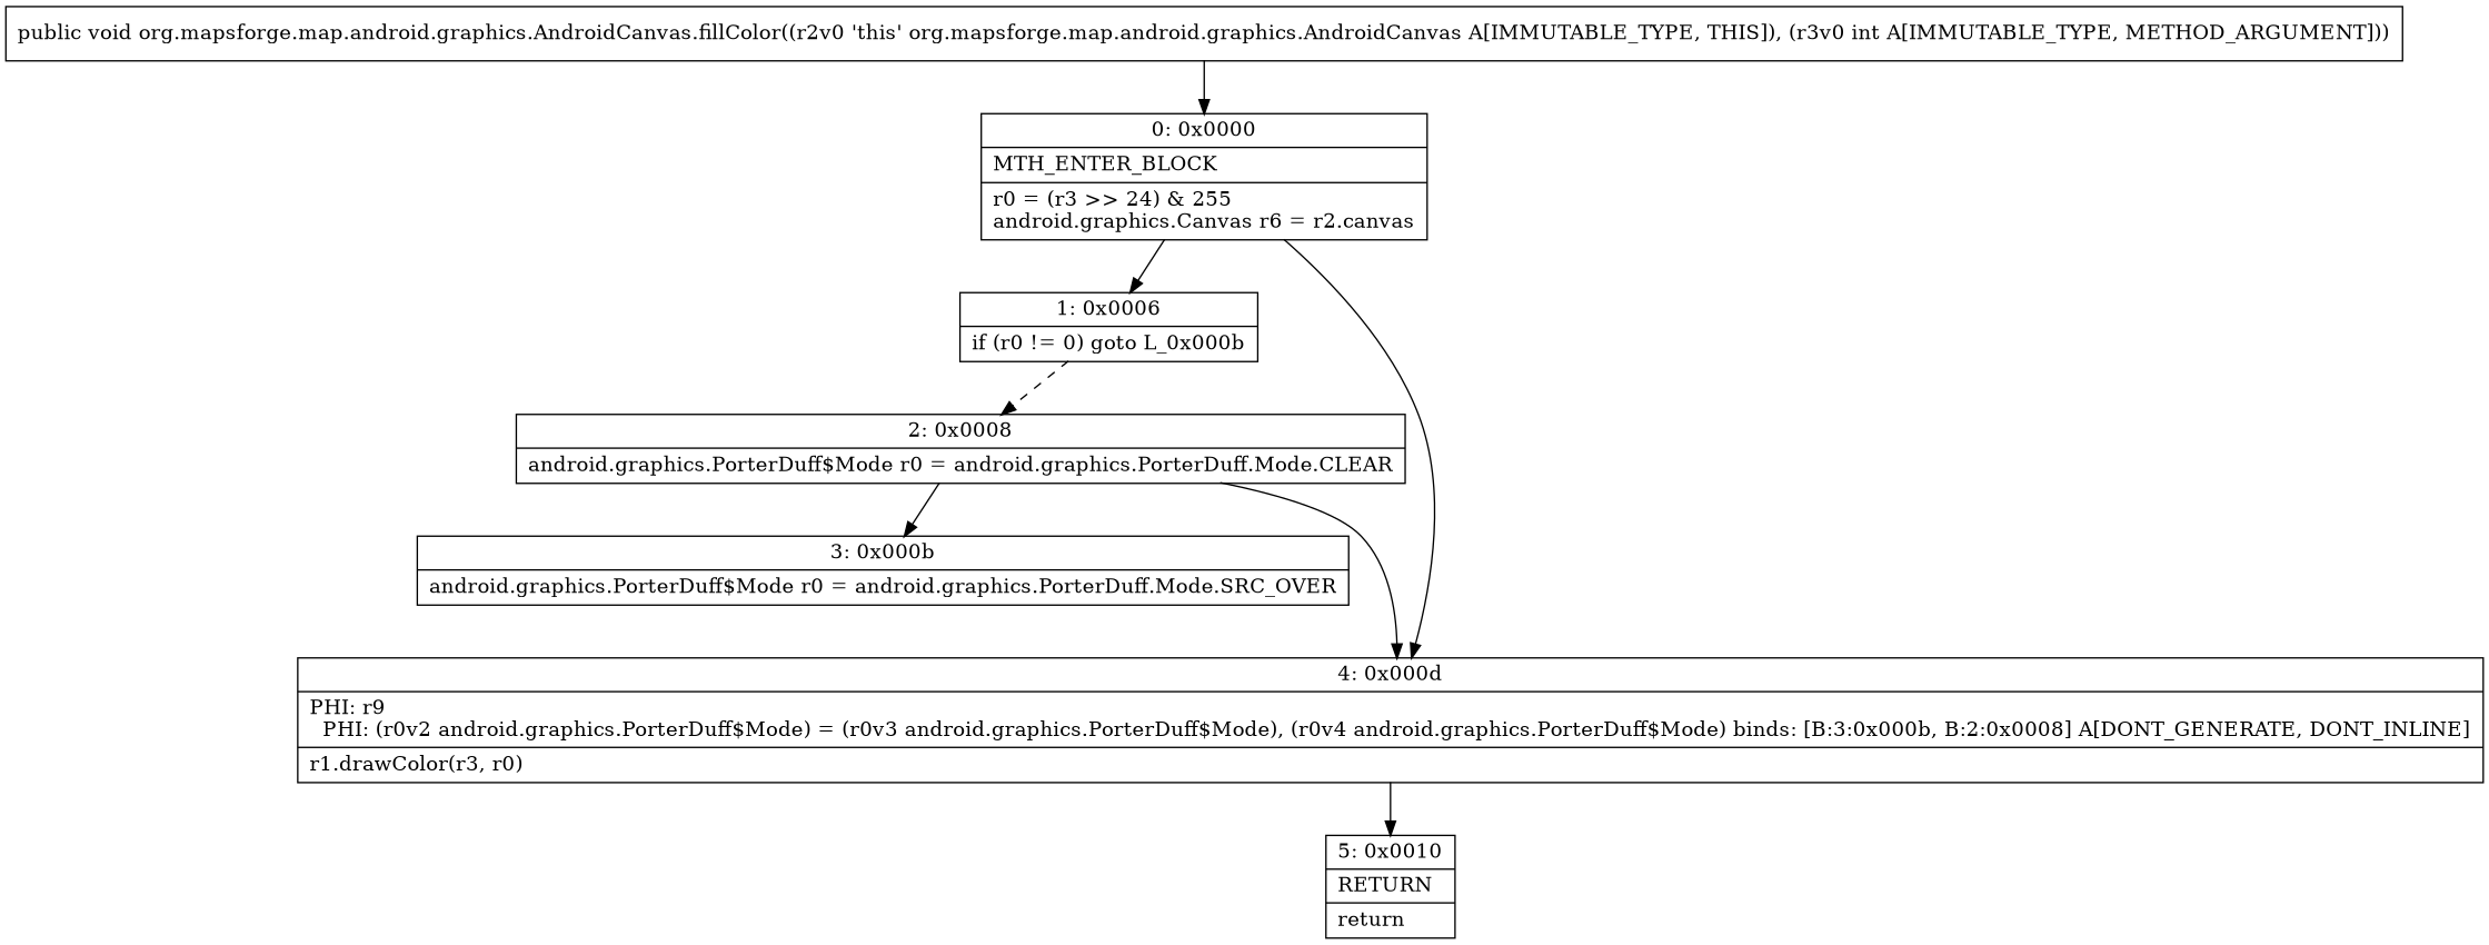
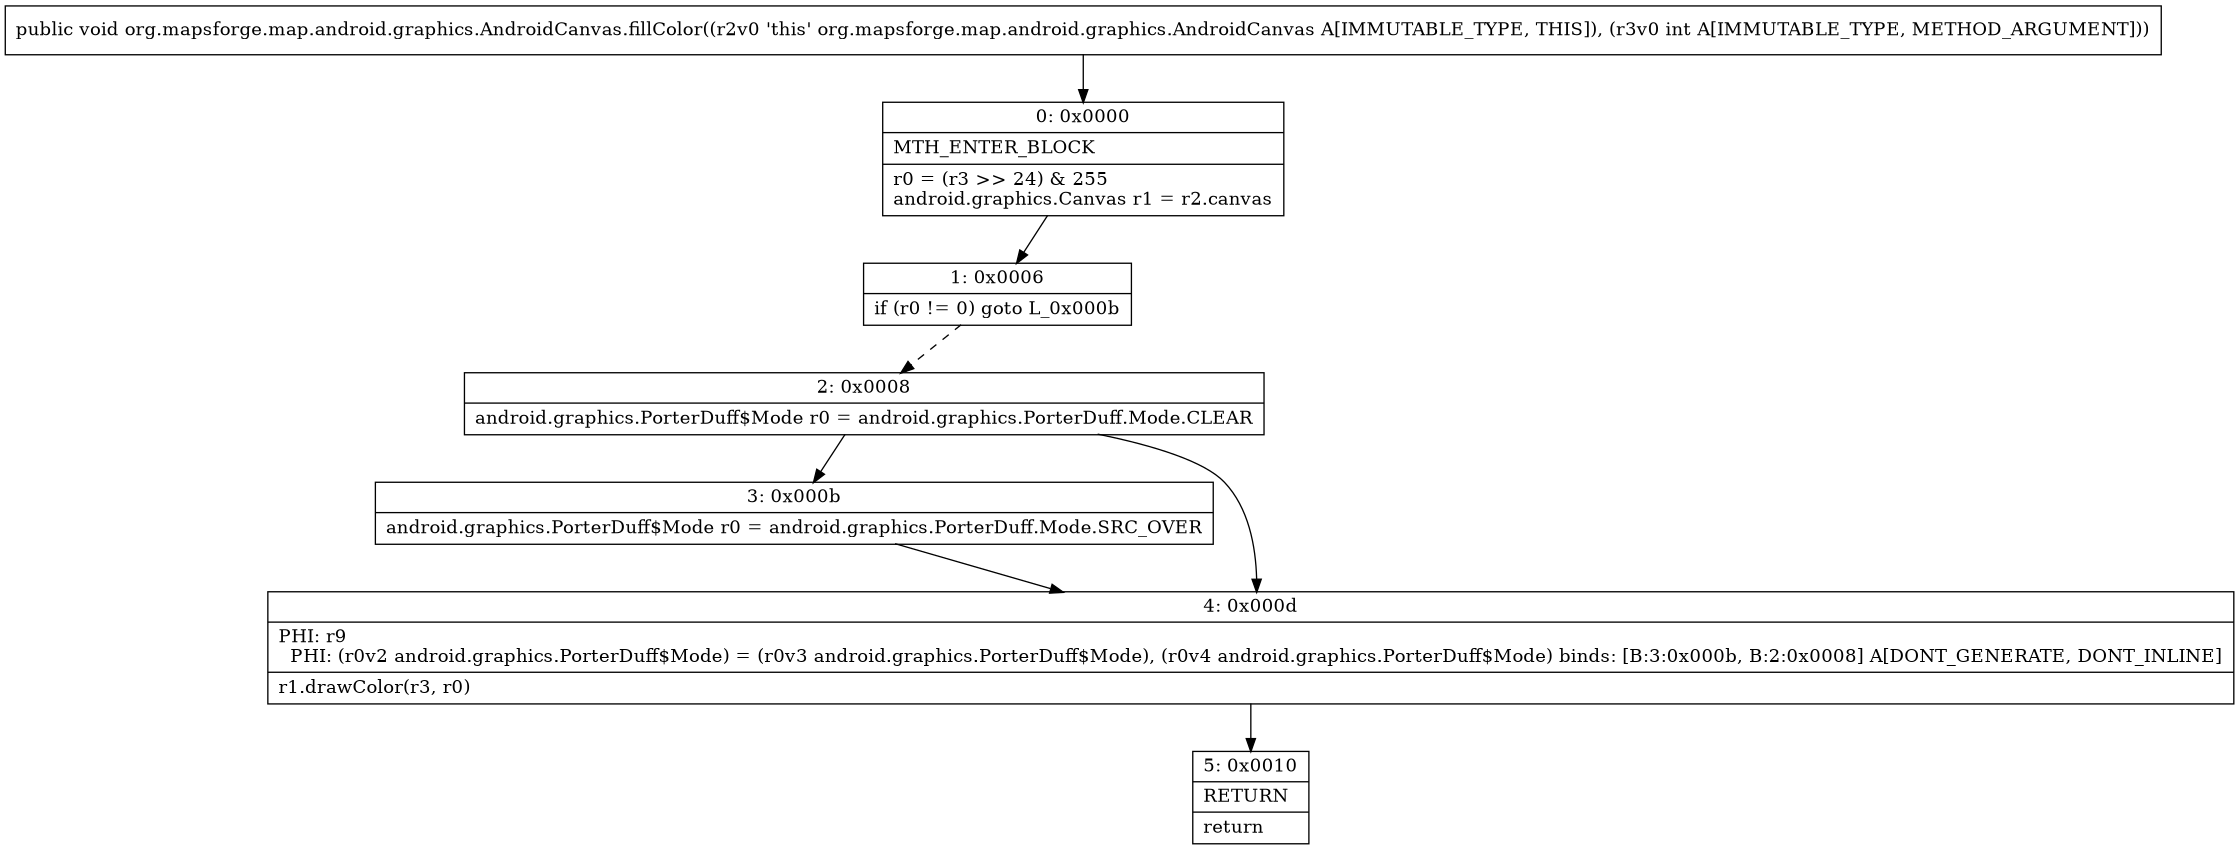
  digraph {
    node [shape=record]
-   n1 [label="{0\:\ 0x0000|MTH_ENTER_BLOCK\l|r0 = (r3 \>\> 24) & 255\landroid.graphics.Canvas r6 = r2.canvas\l}"]
+   n1 [label="{0\:\ 0x0000|MTH_ENTER_BLOCK\l|r0 = (r3 \>\> 24) & 255\landroid.graphics.Canvas r1 = r2.canvas\l}"]
    n2 [label="{1\:\ 0x0006|if (r0 != 0) goto L_0x000b\l}"]
    n3 [label="{2\:\ 0x0008|android.graphics.PorterDuff$Mode r0 = android.graphics.PorterDuff.Mode.CLEAR\l}"]
    n4 [label="{3\:\ 0x000b|android.graphics.PorterDuff$Mode r0 = android.graphics.PorterDuff.Mode.SRC_OVER\l}"]
    n5 [label="{4\:\ 0x000d|PHI: r9 \l  PHI: (r0v2 android.graphics.PorterDuff$Mode) = (r0v3 android.graphics.PorterDuff$Mode), (r0v4 android.graphics.PorterDuff$Mode) binds: [B:3:0x000b, B:2:0x0008] A[DONT_GENERATE, DONT_INLINE]\l|r1.drawColor(r3, r0)\l}"]
    n6 [label="{5\:\ 0x0010|RETURN\l|return\l}"]
    n7 [label="{public void org.mapsforge.map.android.graphics.AndroidCanvas.fillColor((r2v0 'this' org.mapsforge.map.android.graphics.AndroidCanvas A[IMMUTABLE_TYPE, THIS]), (r3v0 int A[IMMUTABLE_TYPE, METHOD_ARGUMENT])) }"]
    n1 -> n2
    n2 -> n3 [style=dashed]
    n3 -> n4
    n3 -> n5
-   n1 -> n5
+   n4 -> n5
    n5 -> n6
    n7 -> n1
  }
